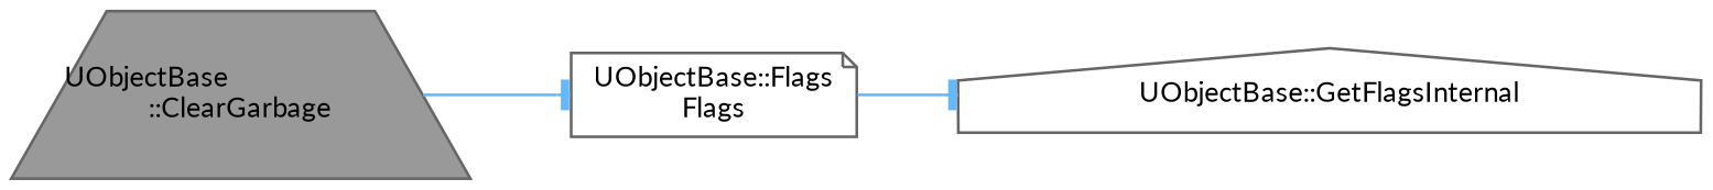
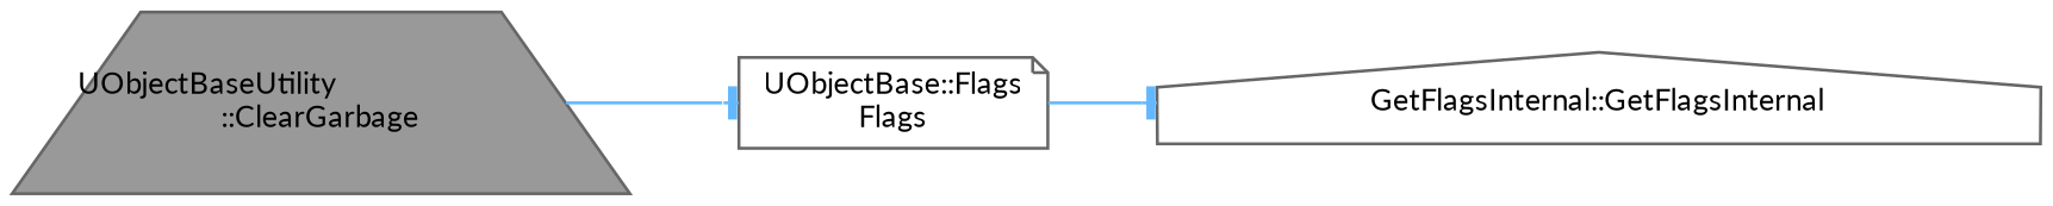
  digraph {
    fontname=Lato
    rankdir=LR
    node [color=grey40 fillcolor=white fontname=Lato fontsize=10 style=filled]
    edge [arrowhead=tee color=steelblue1 fontname=Lato fontsize=10 labelfontname=Helvetica labelfontsize=10 style=solid]
-   n1 [color=gray40 fillcolor=grey60 fontcolor=black height=0.2 label="UObjectBase\l::ClearGarbage" shape=trapezium width=0.4]
+   n1 [color=gray40 fillcolor=grey60 fontcolor=black height=0.2 label="UObjectBaseUtility\l::ClearGarbage" shape=trapezium width=0.4]
    n2 [height=0.2 label="UObjectBase::Flags\lFlags" shape=note width=0.4]
-   n3 [height=0.2 label="UObjectBase::GetFlagsInternal" shape=house width=0.4]
+   n3 [height=0.2 label="GetFlagsInternal::GetFlagsInternal" shape=house width=0.4]
    n1 -> n2
    n2 -> n3
  }
